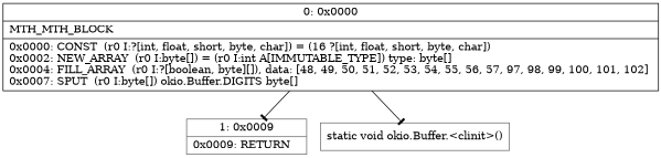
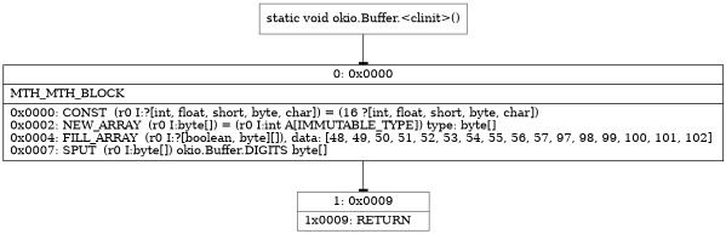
  digraph {
    node [color=gray40 shape=record]
    edge [arrowhead=tee]
    n1 [color=black label="{0\:\ 0x0000|MTH_MTH_BLOCK\l|0x0000: CONST  (r0 I:?[int, float, short, byte, char]) = (16 ?[int, float, short, byte, char]) \l0x0002: NEW_ARRAY  (r0 I:byte[]) = (r0 I:int A[IMMUTABLE_TYPE]) type: byte[] \l0x0004: FILL_ARRAY  (r0 I:?[boolean, byte][]), data: [48, 49, 50, 51, 52, 53, 54, 55, 56, 57, 97, 98, 99, 100, 101, 102] \l0x0007: SPUT  (r0 I:byte[]) okio.Buffer.DIGITS byte[] \l}"]
-   n2 [label="{1\:\ 0x0009|0x0009: RETURN   \l}"]
+   n2 [label="{1\:\ 0x0009|1x0009: RETURN   \l}"]
    n3 [label="{static void okio.Buffer.\<clinit\>() }"]
    n1 -> n2
-   n1 -> n3
+   n3 -> n1
  }
